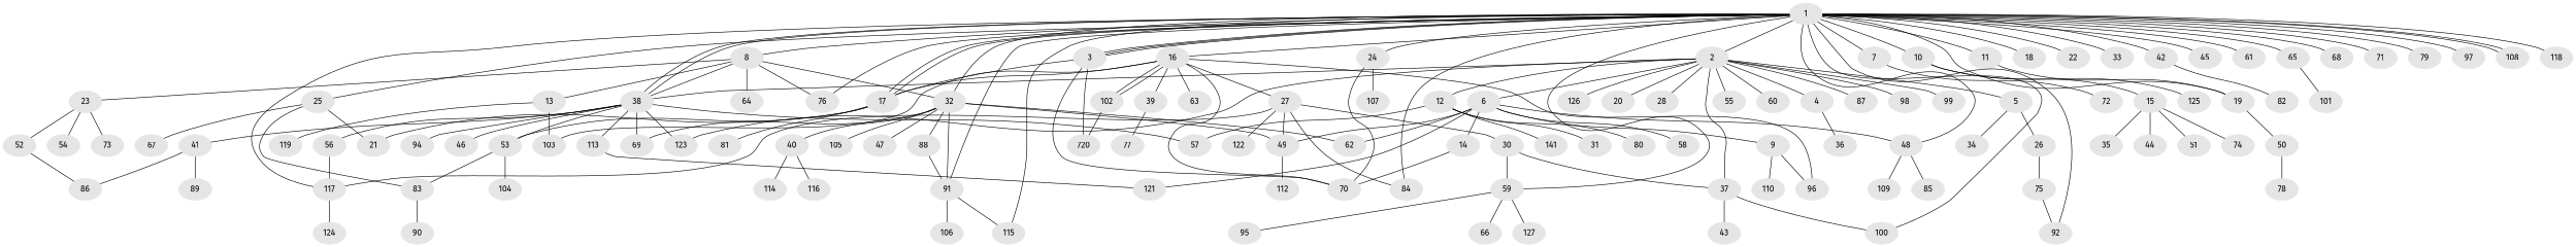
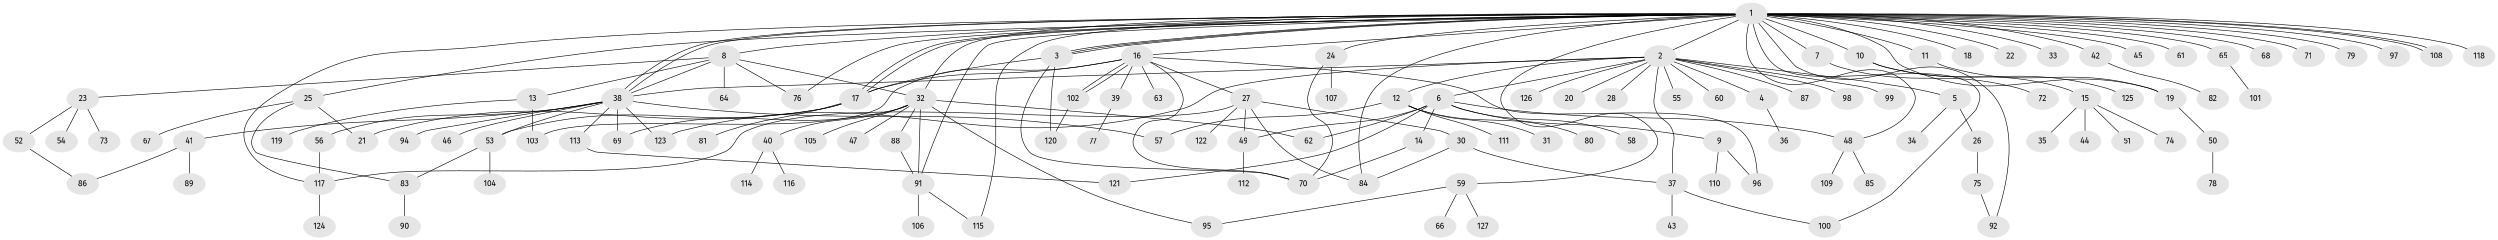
  graph {
    fontname="Fira Sans"
    node [color=gray90 fontname="Fira Sans" style=filled]
    edge [fontname="Fira Sans"]
    1
    2
    3
    7
    8
    10
    11
    16
    17
    18
    19
    22
    24
    25
    32
    33
    38
    42
    45
    48
    59
    61
    65
    68
    71
    76
    79
    84
    91
    92
    97
    100
    108
    115
    117
    118
    4
    5
    6
    12
    20
    28
    37
    55
    60
    87
    98
    99
    123
    126
    70
-   120 [label=720]
+   120
    72
    13
    23
    64
    15
    125
    96
    103
    27
    39
    63
    102
    21
    53
    81
    50
    107
    67
    83
    62
    40
    47
    69
    88
    95
    105
    57
    41
    46
    56
    94
    113
    82
    85
    109
    66
    127
    101
    106
    124
    36
    26
    34
    9
    14
    49
    58
    121
    31
    80
-   111 [label=141]
+   111
    43
    75
    110
    112
    119
    52
    54
    73
    35
    44
    51
    74
    30
    122
    77
    104
    78
    86
    90
    114
    116
    89
    1 -- 2
    1 -- 3
    1 -- 3
    1 -- 3
    1 -- 7
    1 -- 8
    1 -- 10
    1 -- 11
    1 -- 16
    1 -- 17
    1 -- 17
    1 -- 18
    1 -- 19
    1 -- 22
    1 -- 24
    1 -- 25
    1 -- 32
    1 -- 33
    1 -- 38
    1 -- 38
    1 -- 42
    1 -- 45
    1 -- 48
    1 -- 59
    1 -- 61
    1 -- 65
    1 -- 68
    1 -- 71
    1 -- 76
    1 -- 79
    1 -- 84
    1 -- 91
    1 -- 92
    1 -- 97
    1 -- 100
    1 -- 108
    1 -- 108
    1 -- 115
    1 -- 117
    1 -- 118
    2 -- 38
    2 -- 4
    2 -- 5
    2 -- 6
    2 -- 12
    2 -- 20
    2 -- 28
    2 -- 37
    2 -- 55
    2 -- 60
    2 -- 87
    2 -- 98
    2 -- 99
    2 -- 123
    2 -- 126
    3 -- 17
    3 -- 70
    3 -- 120
    7 -- 72
    8 -- 32
    8 -- 38
    8 -- 76
    8 -- 13
    8 -- 23
    8 -- 64
    10 -- 15
    10 -- 125
    11 -- 19
    16 -- 17
    16 -- 70
    16 -- 96
    16 -- 103
    16 -- 27
    16 -- 39
    16 -- 63
    16 -- 102
    16 -- 102
    17 -- 21
    17 -- 53
    17 -- 81
    19 -- 50
    24 -- 70
    24 -- 107
    25 -- 21
    25 -- 67
    25 -- 83
    32 -- 91
    32 -- 62
    32 -- 40
    32 -- 47
    32 -- 69
    32 -- 88
-   32 -- 49
+   32 -- 95
    32 -- 105
    38 -- 123
    38 -- 53
    38 -- 69
    38 -- 57
    38 -- 41
    38 -- 46
    38 -- 56
    38 -- 94
    38 -- 113
    42 -- 82
    48 -- 85
    48 -- 109
    59 -- 95
    59 -- 66
    59 -- 127
    65 -- 101
    91 -- 115
    91 -- 106
    117 -- 124
    4 -- 36
    5 -- 26
    5 -- 34
    6 -- 48
    6 -- 62
    6 -- 9
    6 -- 14
    6 -- 49
    6 -- 58
    6 -- 121
    12 -- 57
    12 -- 31
    12 -- 80
    12 -- 111
    37 -- 100
    37 -- 43
    13 -- 103
    13 -- 119
    23 -- 52
    23 -- 54
    23 -- 73
    15 -- 35
    15 -- 44
    15 -- 51
    15 -- 74
    27 -- 84
    27 -- 117
    27 -- 49
    27 -- 30
    27 -- 122
    39 -- 77
    102 -- 120
    53 -- 83
    53 -- 104
    50 -- 78
    83 -- 90
    40 -- 114
    40 -- 116
    88 -- 91
    41 -- 86
    41 -- 89
    56 -- 117
    113 -- 121
    26 -- 75
    9 -- 96
    9 -- 110
    14 -- 70
    49 -- 112
    75 -- 92
    52 -- 86
-   30 -- 59
+   30 -- 84
    30 -- 37
  }
